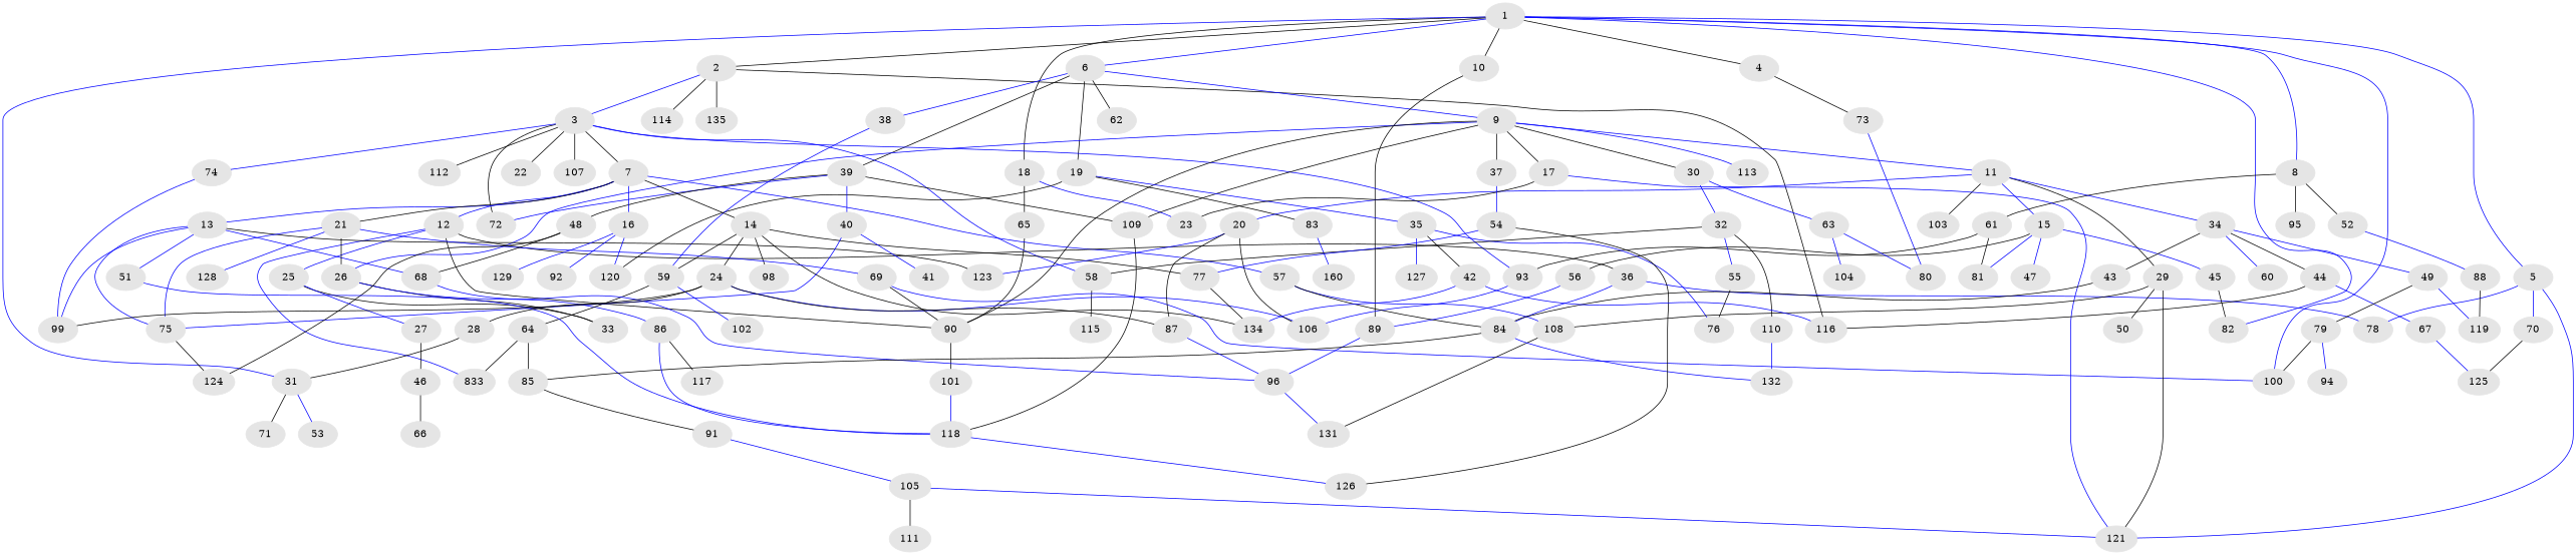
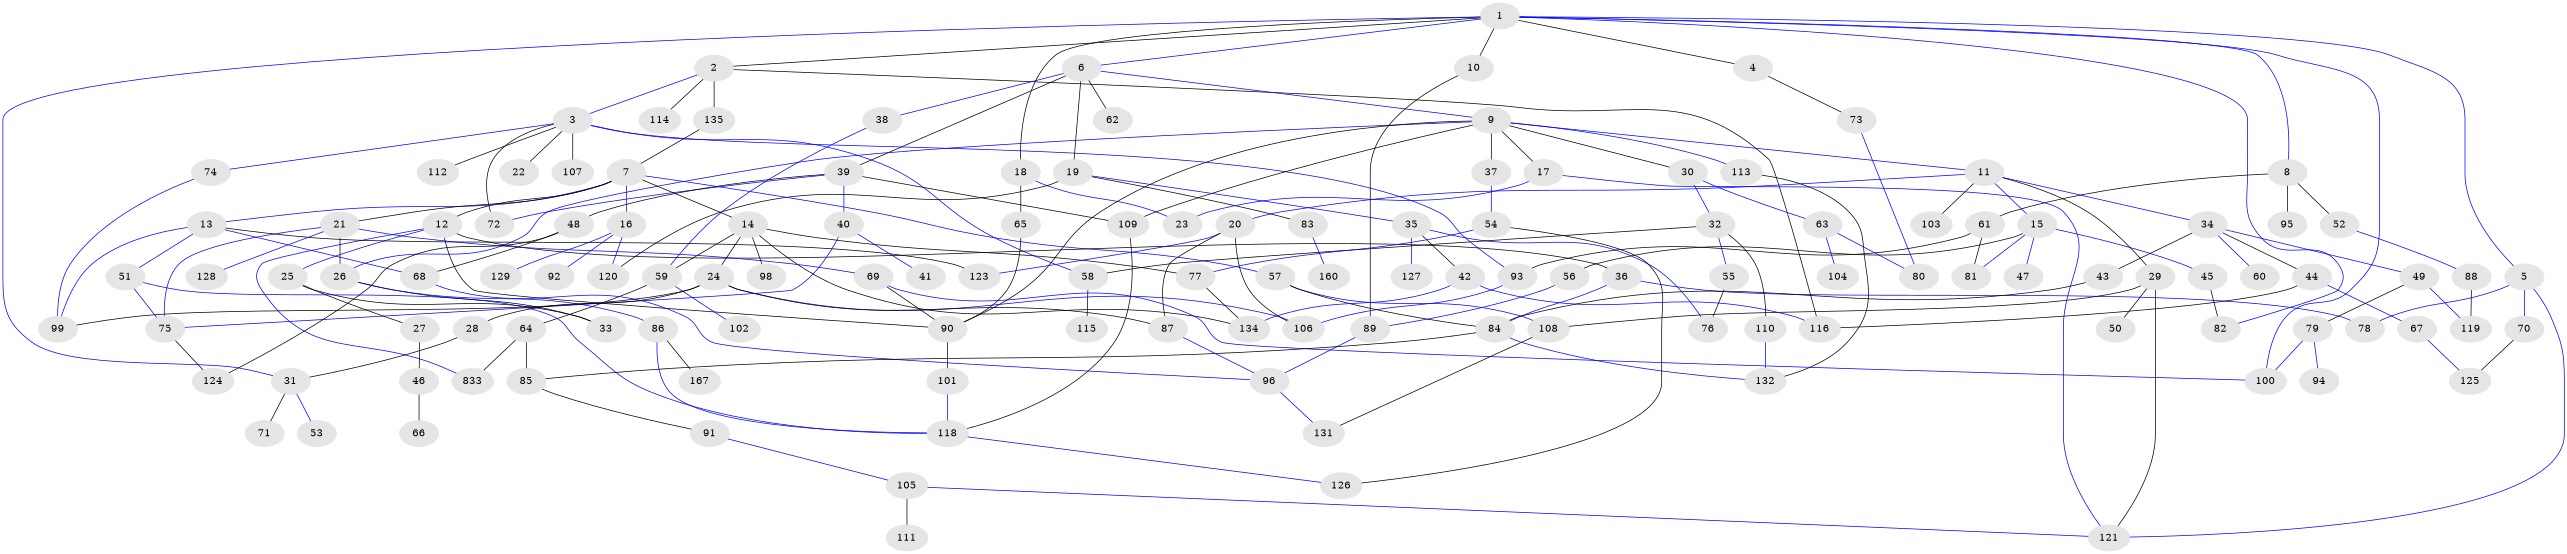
  graph {
    node [color=gray90 style=filled]
    edge [color=black]
    1
    2
    4
    5
    6
    8
    10
    18
    31
    82
    100
    3
    114
    116
    135
    73
    70
    78
    121
    9
    19
    38
    39
    62
    52
    61
    95
    89
    23
    65
    53
    71
    7
    22
    58
    72
    74
    93
    107
    112
    12
    13
    14
    16
    21
    57
    115
    99
    106
    80
    125
    11
    17
    26
    30
    37
    90
    109
    113
    120
    35
    83
    59
    40
    48
    25
    36
    n68 [label=833]
    51
    68
    123
    24
    77
    98
    134
    92
    129
    69
    75
    128
    108
    84
    88
    81
    15
    20
    29
    34
    103
    33
    86
    32
    63
    54
    101
    118
    132
    96
    45
    47
    56
    87
    50
    43
    44
    49
    60
    27
    28
    64
    102
    42
    76
    127
    n115 [label=160]
    124
    46
-   117
+   117 [label=167]
    66
    131
    55
    110
    104
    67
    79
    119
    85
    126
    41
    94
    91
    105
    111
    1 -- 2
    1 -- 4
    1 -- 5 [color=blue]
    1 -- 6 [color=blue]
    1 -- 8 [color=blue]
    1 -- 10
    1 -- 18
    1 -- 31 [color=blue]
    1 -- 82 [color=blue]
    1 -- 100 [color=blue]
    2 -- 3 [color=blue]
    2 -- 114
    2 -- 116
    2 -- 135
    4 -- 73
    5 -- 70 [color=blue]
    5 -- 78 [color=blue]
    5 -- 121 [color=blue]
    6 -- 9 [color=blue]
    6 -- 19
    6 -- 38 [color=blue]
    6 -- 39
    6 -- 62
    8 -- 52
    8 -- 61
    8 -- 95
    10 -- 89
    18 -- 23 [color=blue]
    18 -- 65
    31 -- 53 [color=blue]
    31 -- 71
-   3 -- 7
+   135 -- 7
    3 -- 22
    3 -- 58 [color=blue]
    3 -- 72
    3 -- 74 [color=blue]
    3 -- 93 [color=blue]
    3 -- 107
    3 -- 112
    73 -- 80 [color=blue]
    70 -- 125
    9 -- 11 [color=blue]
    9 -- 17
    9 -- 26 [color=blue]
    9 -- 30
    9 -- 37
    9 -- 90
    9 -- 109
    9 -- 113 [color=blue]
    19 -- 120
    19 -- 35 [color=blue]
    19 -- 83
    38 -- 59 [color=blue]
    39 -- 72 [color=blue]
    39 -- 109
    39 -- 40 [color=blue]
    39 -- 48
    52 -- 88 [color=blue]
    61 -- 93
    61 -- 81
    89 -- 96 [color=blue]
    65 -- 90
-   7 -- 12 [color=blue]
+   7 -- 12
    7 -- 13 [color=blue]
    7 -- 14
    7 -- 16 [color=blue]
    7 -- 21
    7 -- 57 [color=blue]
    58 -- 115
    74 -- 99 [color=blue]
    93 -- 106 [color=blue]
    12 -- 90
    12 -- 25 [color=blue]
    12 -- 36
    12 -- n68 [color=blue]
    13 -- 99 [color=blue]
    13 -- 51 [color=blue]
    13 -- 68 [color=blue]
    13 -- 123
    14 -- 59
    14 -- 24
    14 -- 77
    14 -- 98
    14 -- 134
    16 -- 120 [color=blue]
    16 -- 92 [color=blue]
    16 -- 129 [color=blue]
    21 -- 26
    21 -- 69 [color=blue]
    21 -- 75 [color=blue]
    21 -- 128 [color=blue]
    57 -- 108 [color=blue]
    57 -- 84
    11 -- 15 [color=blue]
    11 -- 20 [color=blue]
    11 -- 29
    11 -- 34 [color=blue]
    11 -- 103
    17 -- 121 [color=blue]
-   17 -- 23
+   17 -- 23 [color=blue]
    26 -- 33
    26 -- 86 [color=blue]
    30 -- 32 [color=blue]
    30 -- 63 [color=blue]
    37 -- 54 [color=blue]
    90 -- 101
    109 -- 118
+   113 -- 132
    35 -- 42
    35 -- 76 [color=blue]
    35 -- 127 [color=blue]
    83 -- n115 [color=blue]
    59 -- 64
    59 -- 102 [color=blue]
    40 -- 75 [color=blue]
    40 -- 41 [color=blue]
    48 -- 68
    48 -- 124
    25 -- 33
-   25 -- 27 [color=blue]
+   25 -- 27
    36 -- 78 [color=blue]
    36 -- 84 [color=blue]
-   13 -- 75 [color=blue]
+   51 -- 75 [color=blue]
    51 -- 118 [color=blue]
    68 -- 96 [color=blue]
    24 -- 99
    24 -- 106 [color=blue]
    24 -- 87
    24 -- 28
    77 -- 134
    69 -- 100 [color=blue]
    69 -- 90
    75 -- 124
    108 -- 131
    84 -- 132 [color=blue]
    84 -- 85
    88 -- 119
    15 -- 81 [color=blue]
    15 -- 45 [color=blue]
    15 -- 47 [color=blue]
    15 -- 56
    20 -- 106
    20 -- 123 [color=blue]
    20 -- 87
    29 -- 121
    29 -- 108
    29 -- 50
    34 -- 43
    34 -- 44
    34 -- 49 [color=blue]
    34 -- 60 [color=blue]
    86 -- 118 [color=blue]
    86 -- 117
    32 -- 58
    32 -- 55 [color=blue]
    32 -- 110
    63 -- 80 [color=blue]
    63 -- 104 [color=blue]
    54 -- 77 [color=blue]
    54 -- 126
    101 -- 118 [color=blue]
    118 -- 126 [color=blue]
    96 -- 131 [color=blue]
    45 -- 82
    56 -- 89 [color=blue]
    87 -- 96 [color=blue]
    43 -- 84
    44 -- 116
    44 -- 67 [color=blue]
    49 -- 79
    49 -- 119 [color=blue]
    27 -- 46
    28 -- 31
    64 -- n68
    64 -- 85
    42 -- 116 [color=blue]
    42 -- 134 [color=blue]
    46 -- 66
    55 -- 76
    110 -- 132 [color=blue]
    67 -- 125 [color=blue]
-   79 -- 100
+   79 -- 100 [color=blue]
    79 -- 94 [color=blue]
    85 -- 91
    91 -- 105 [color=blue]
    105 -- 121 [color=blue]
    105 -- 111
  }
